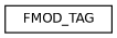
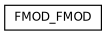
  digraph {
    rankdir=LR
-   n1 [color=black fillcolor=white fontname=Helvetica fontsize=10 height=0.2 label=FMOD_TAG shape=record style=filled width=0.4]
+   n1 [color=black fillcolor=white fontname=Helvetica fontsize=10 height=0.2 label=FMOD_FMOD shape=record style=filled width=0.4]
  }
